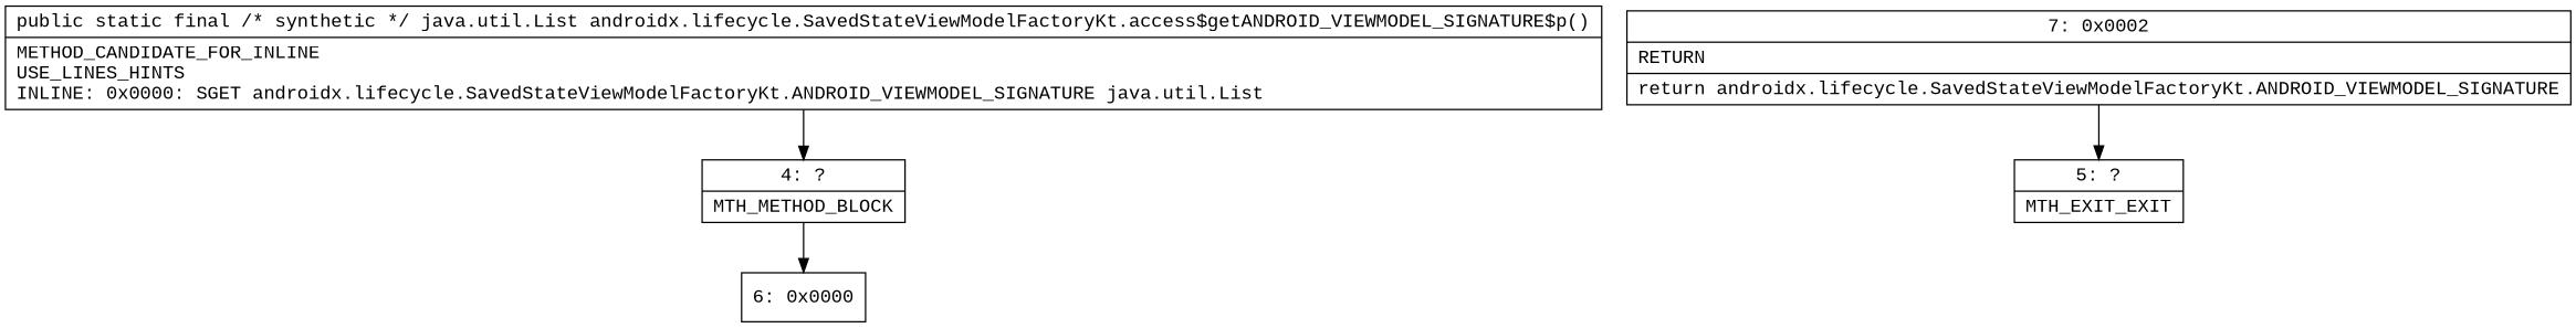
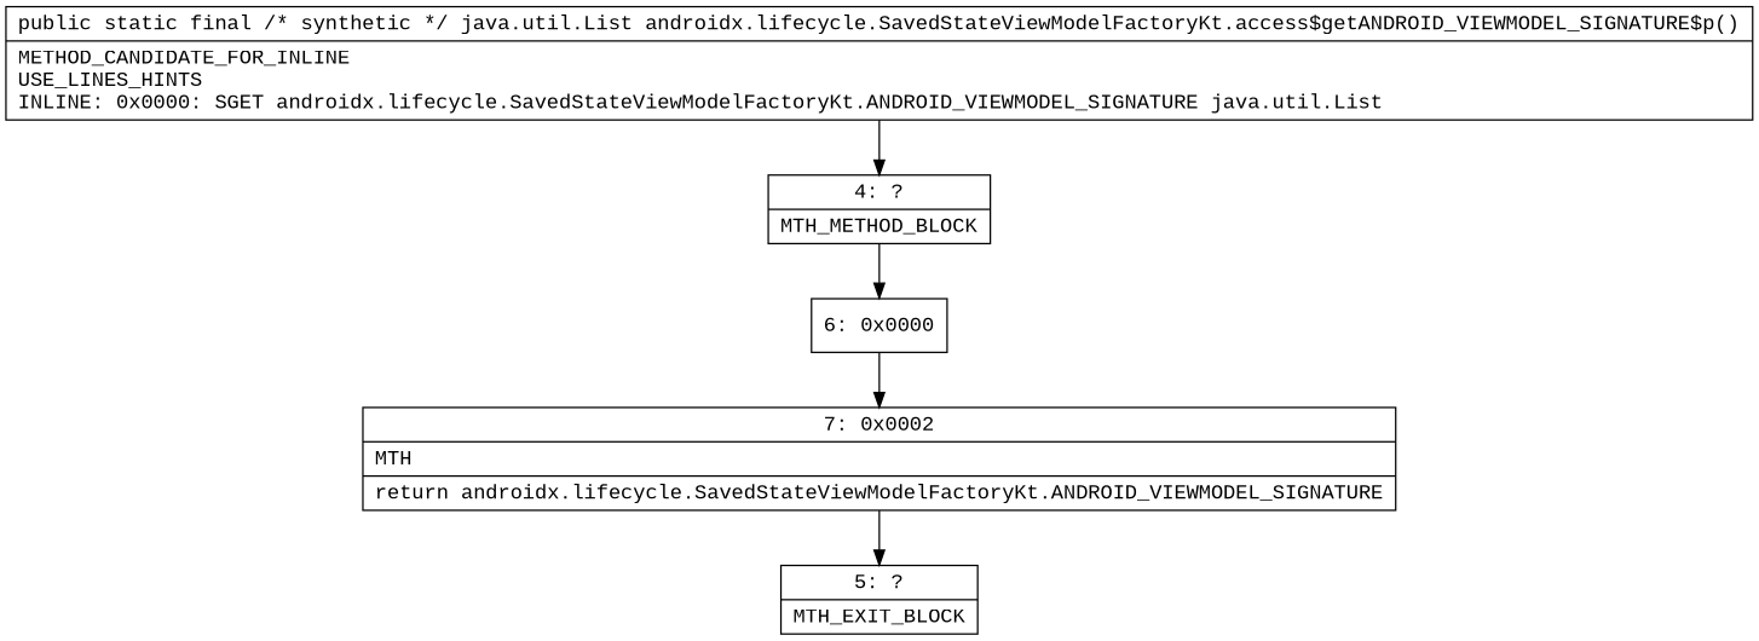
  digraph {
    fontname="Liberation Mono"
    node [fontname="Liberation Mono" shape=record]
    edge [fontname="Liberation Mono"]
    n1 [label="{4\:\ ?|MTH_METHOD_BLOCK\l}"]
    n2 [label="{6\:\ 0x0000}"]
-   n3 [label="{7\:\ 0x0002|RETURN\l|return androidx.lifecycle.SavedStateViewModelFactoryKt.ANDROID_VIEWMODEL_SIGNATURE\l}"]
-   n4 [label="{5\:\ ?|MTH_EXIT_EXIT\l}"]
+   n3 [label="{7\:\ 0x0002|MTH\l|return androidx.lifecycle.SavedStateViewModelFactoryKt.ANDROID_VIEWMODEL_SIGNATURE\l}"]
+   n4 [label="{5\:\ ?|MTH_EXIT_BLOCK\l}"]
    n5 [label="{public static final \/* synthetic *\/ java.util.List androidx.lifecycle.SavedStateViewModelFactoryKt.access$getANDROID_VIEWMODEL_SIGNATURE$p()  | METHOD_CANDIDATE_FOR_INLINE\lUSE_LINES_HINTS\lINLINE: 0x0000: SGET   androidx.lifecycle.SavedStateViewModelFactoryKt.ANDROID_VIEWMODEL_SIGNATURE java.util.List\l}"]
    n1 -> n2
+   n2 -> n3
    n3 -> n4
    n5 -> n1
  }
